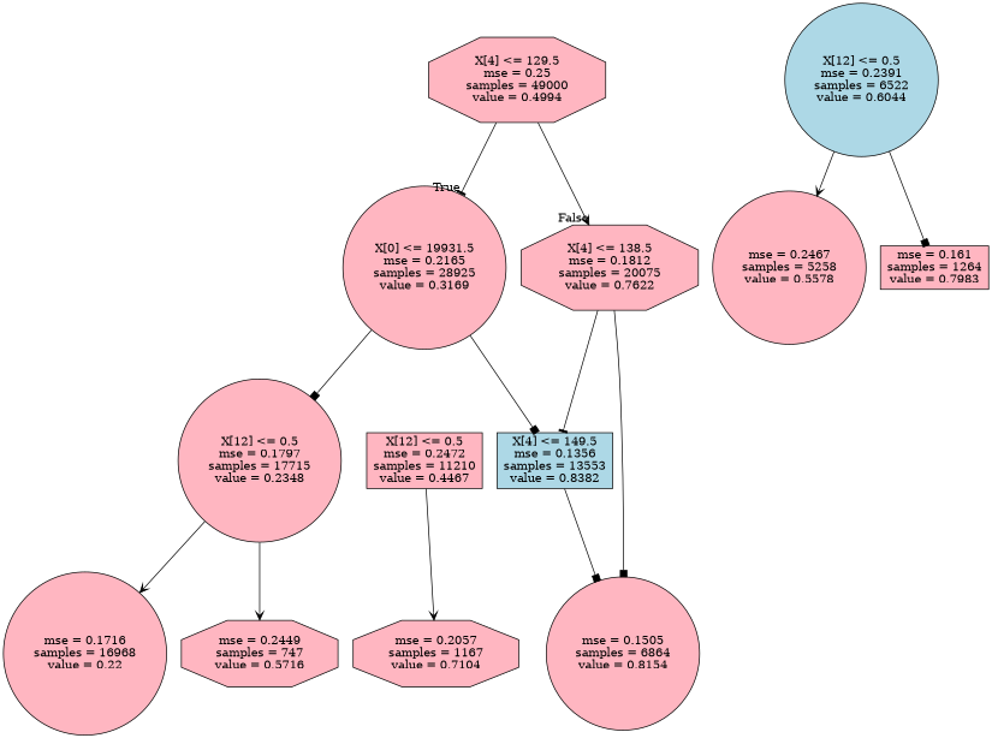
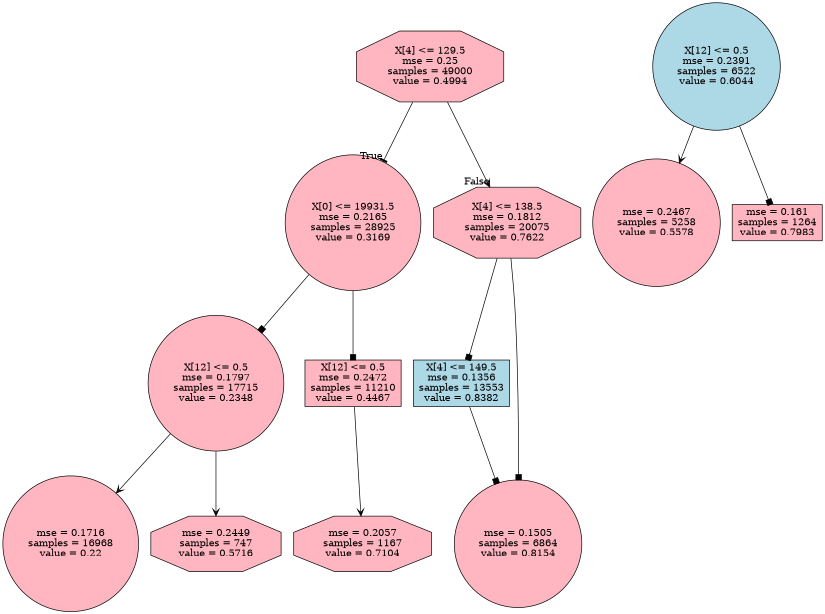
  digraph {
    node [fillcolor=lightpink shape=circle style=filled]
    edge [arrowhead=vee]
    n1 [label="X[4] <= 129.5\nmse = 0.25\nsamples = 49000\nvalue = 0.4994" shape=octagon]
    n2 [label="X[0] <= 19931.5\nmse = 0.2165\nsamples = 28925\nvalue = 0.3169"]
    n3 [label="X[4] <= 138.5\nmse = 0.1812\nsamples = 20075\nvalue = 0.7622" shape=octagon]
    n4 [label="X[12] <= 0.5\nmse = 0.1797\nsamples = 17715\nvalue = 0.2348"]
    n5 [label="X[12] <= 0.5\nmse = 0.2472\nsamples = 11210\nvalue = 0.4467" shape=box]
    n6 [fillcolor=lightblue label="X[4] <= 149.5\nmse = 0.1356\nsamples = 13553\nvalue = 0.8382" shape=box]
    n7 [label="mse = 0.1505\nsamples = 6864\nvalue = 0.8154"]
    n8 [label="mse = 0.1716\nsamples = 16968\nvalue = 0.22"]
    n9 [label="mse = 0.2449\nsamples = 747\nvalue = 0.5716" shape=octagon]
    n10 [label="mse = 0.2057\nsamples = 1167\nvalue = 0.7104" shape=octagon]
    n11 [fillcolor=lightblue label="X[12] <= 0.5\nmse = 0.2391\nsamples = 6522\nvalue = 0.6044"]
    n12 [label="mse = 0.2467\nsamples = 5258\nvalue = 0.5578"]
    n13 [label="mse = 0.161\nsamples = 1264\nvalue = 0.7983" shape=box]
    n1 -> n2 [arrowhead=tee headlabel=True labelangle=45 labeldistance=2.5]
    n1 -> n3 [headlabel=False labelangle=-45 labeldistance=2.5]
    n2 -> n4 [arrowhead=box]
-   n2 -> n6 [arrowhead=box]
-   n3 -> n6 [arrowhead=tee]
+   n2 -> n5 [arrowhead=box]
+   n3 -> n6 [arrowhead=box]
    n3 -> n7 [arrowhead=box]
    n4 -> n8
    n4 -> n9
    n5 -> n10
    n6 -> n7 [arrowhead=box]
    n11 -> n12
    n11 -> n13 [arrowhead=box]
  }
